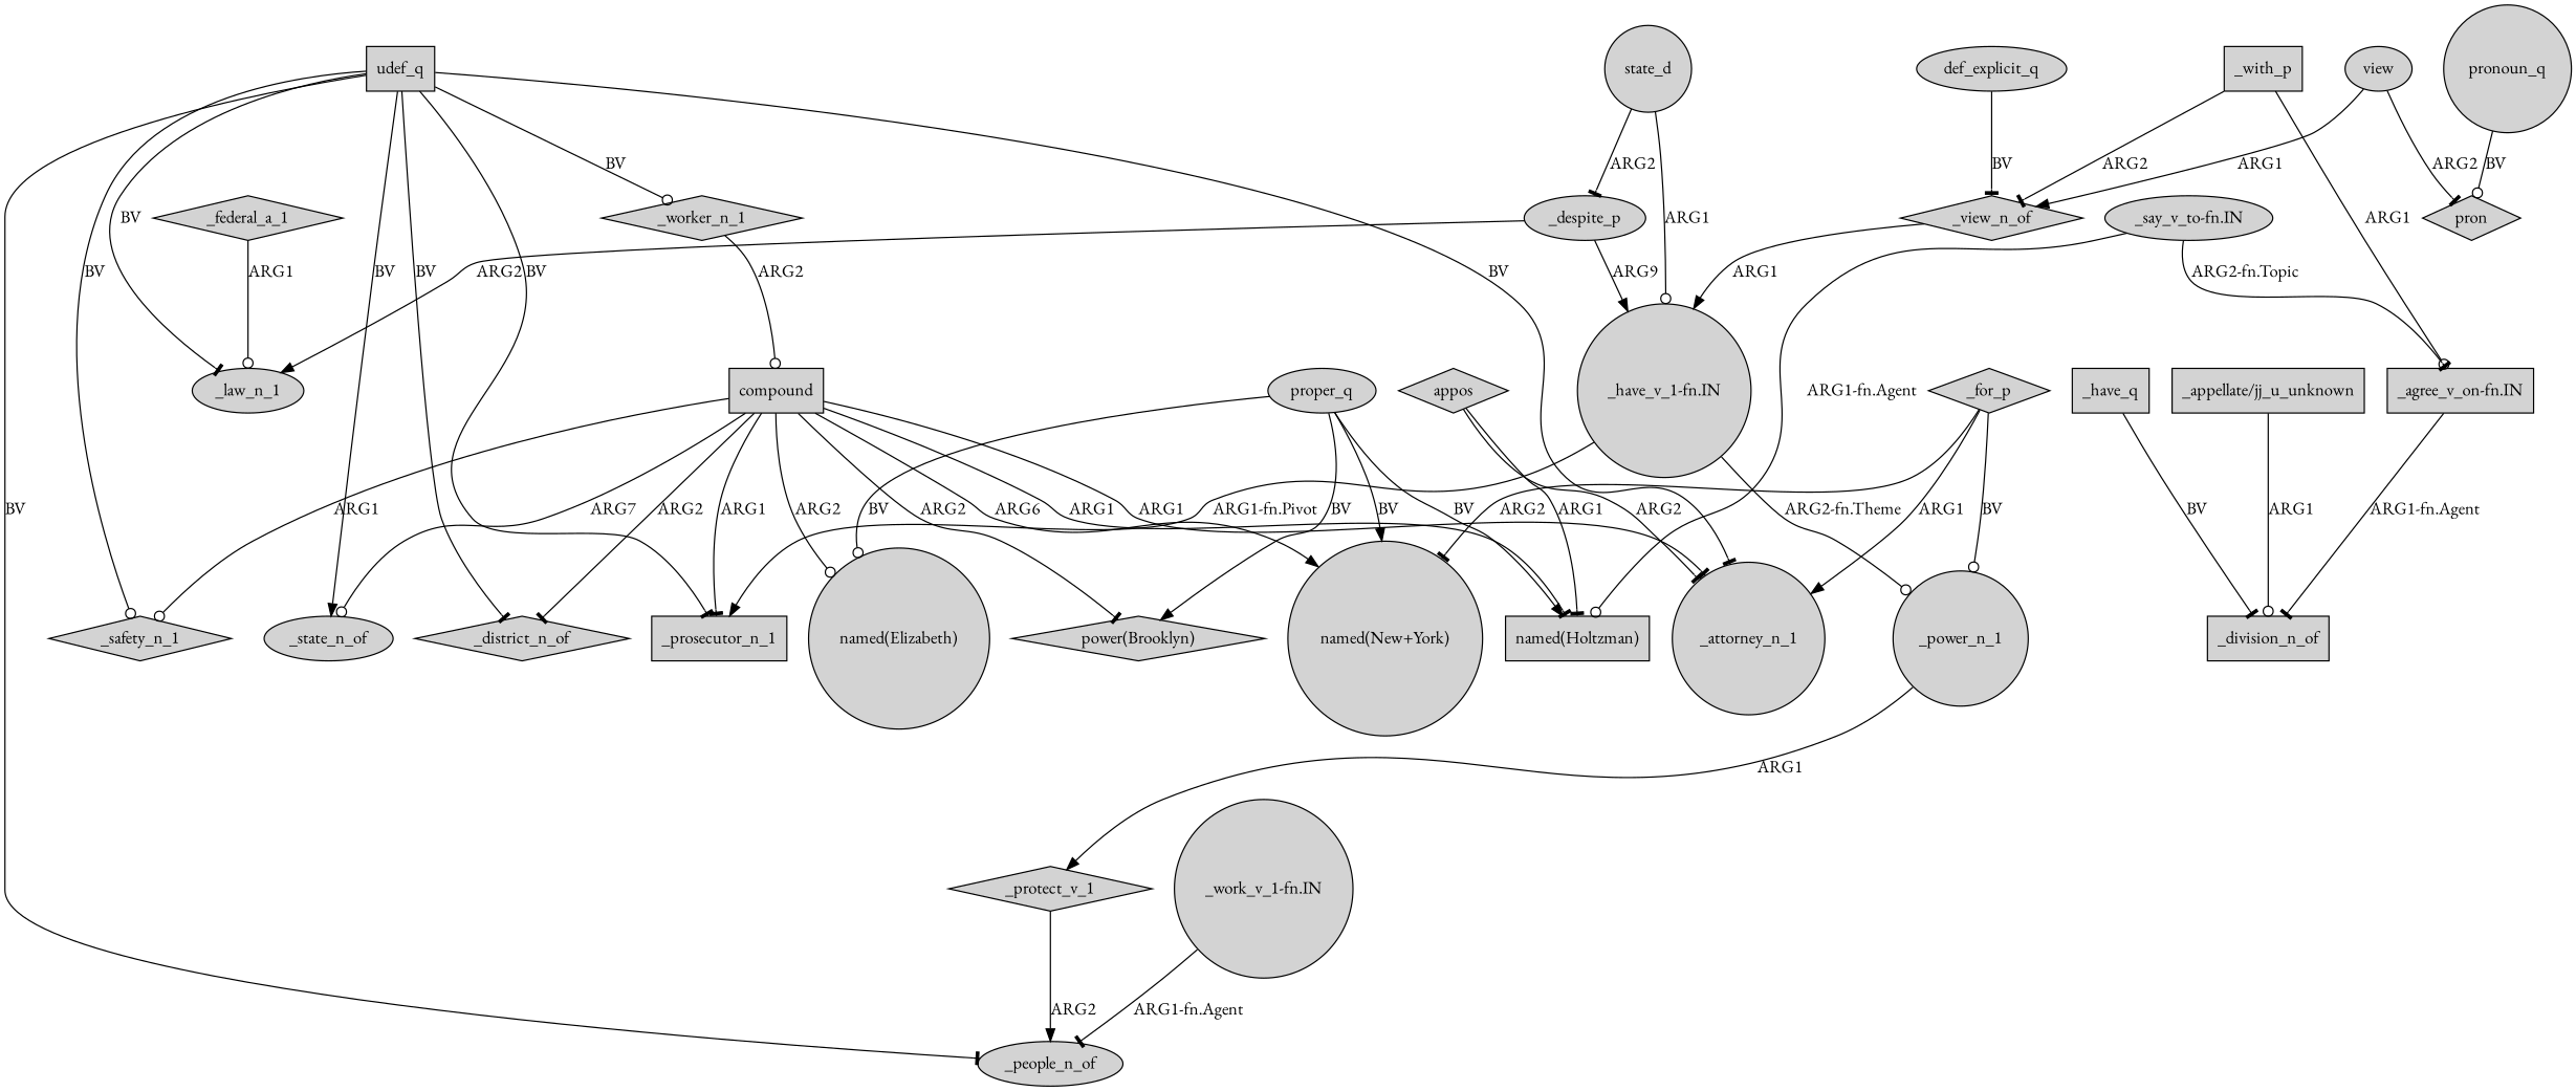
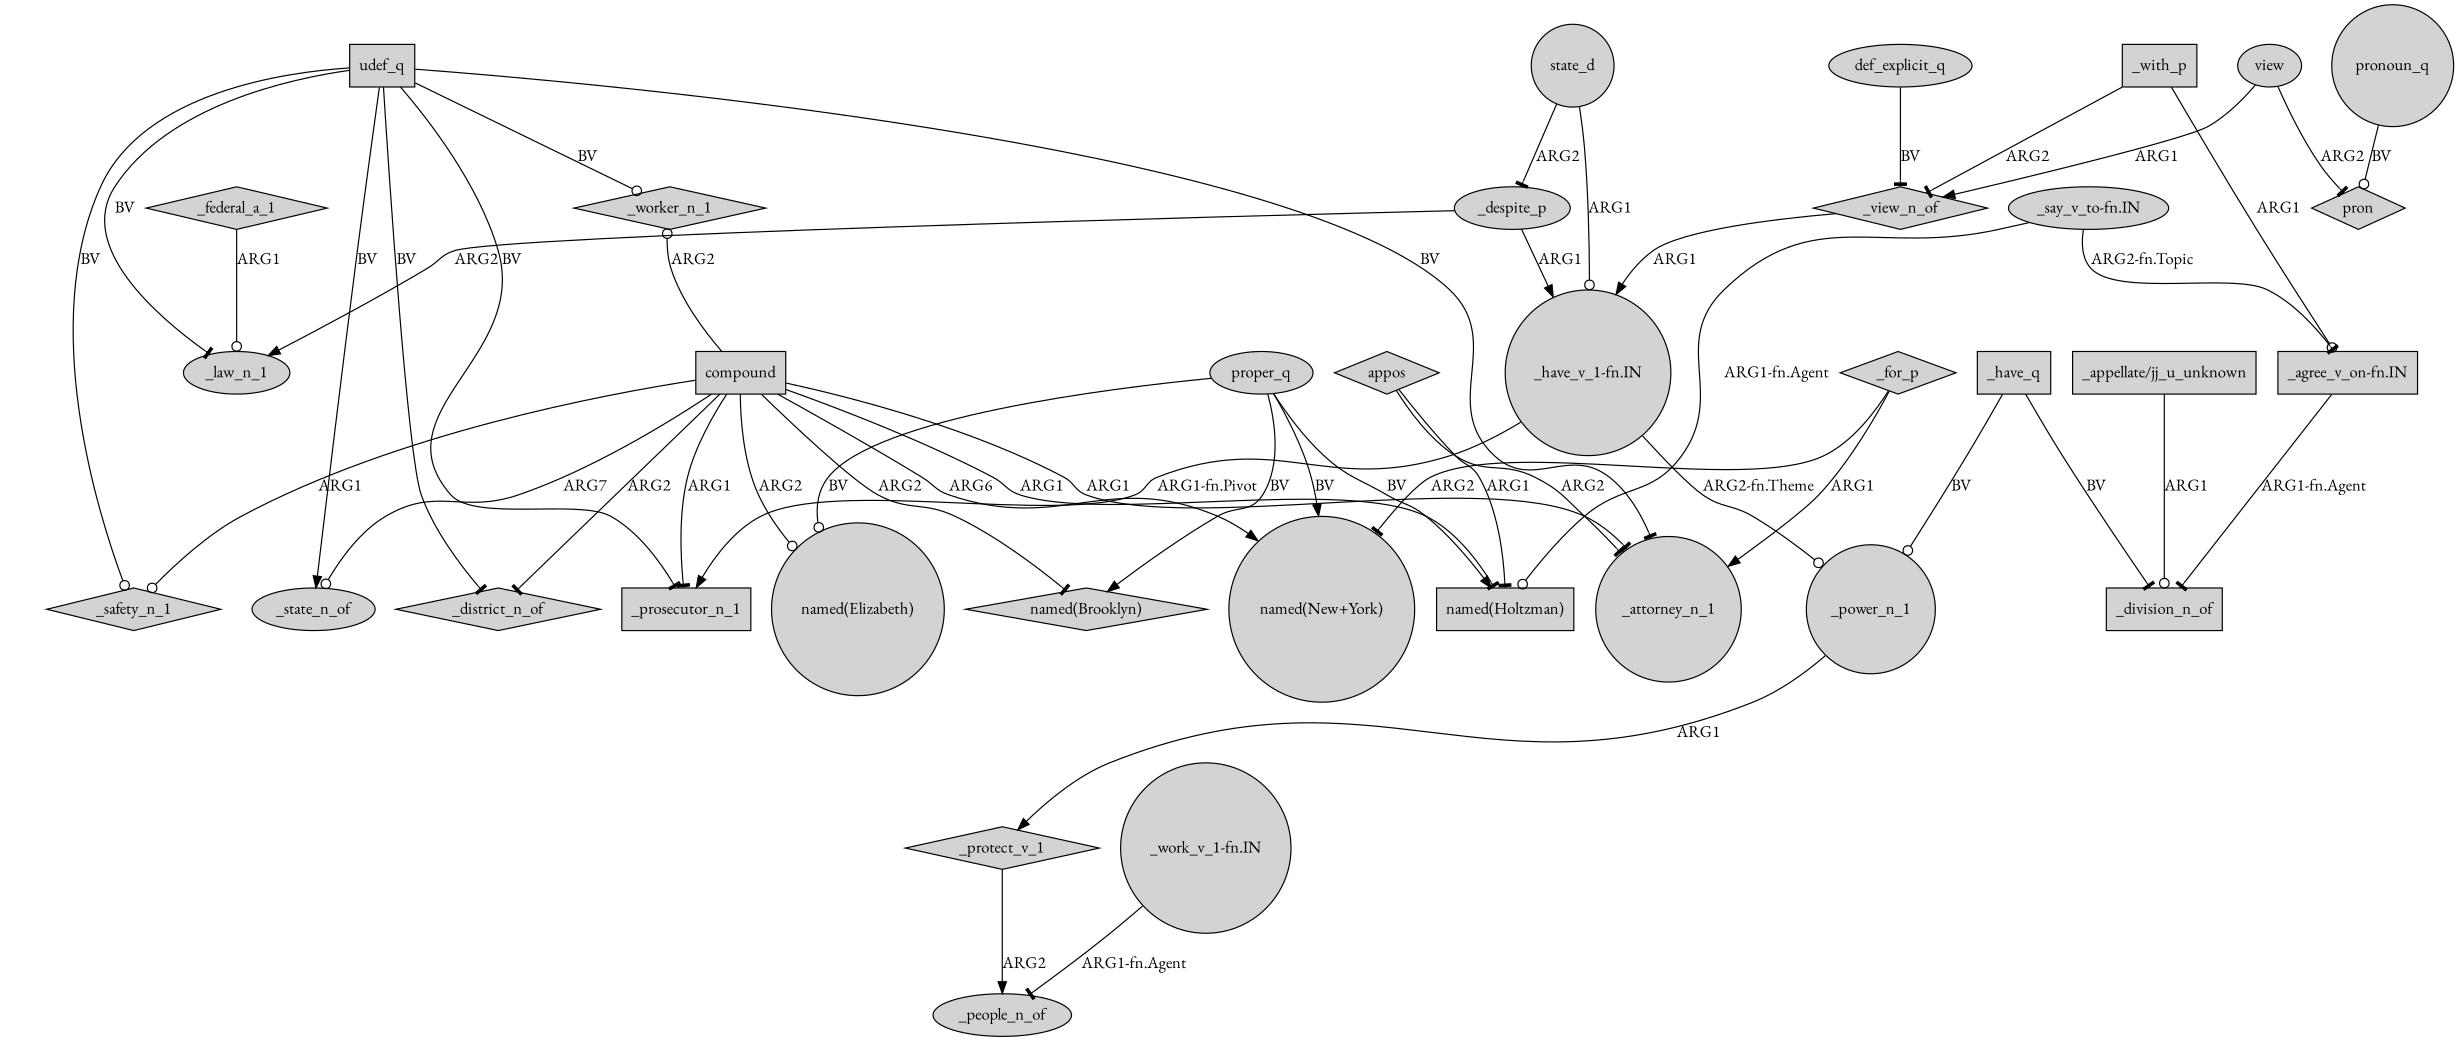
  digraph {
    fontname="EB Garamond"
    node [fontname="EB Garamond" shape=diamond style=filled]
    edge [arrowhead=tee fontname="EB Garamond"]
    n1 [label=state_d shape=circle]
    "_have_v_1-fn.IN" [shape=circle]
    _despite_p [shape=ellipse]
    _power_n_1 [shape=circle]
    _prosecutor_n_1 [shape=box]
    _law_n_1 [shape=ellipse]
    _protect_v_1
    n8 [label=_have_q shape=box]
    _division_n_of [shape=box]
    _people_n_of [shape=ellipse]
    compound [shape=box]
    _safety_n_1
    "named(Elizabeth)" [shape=circle]
    _state_n_of [shape=ellipse]
-   "named(Brooklyn)" [label="power(Brooklyn)"]
+   "named(Brooklyn)"
    "named(Holtzman)" [shape=box]
    "named(New+York)" [shape=circle]
    _worker_n_1
    _attorney_n_1 [shape=circle]
    _district_n_of
    n21 [label=view shape=ellipse]
    pron
    _view_n_of
    proper_q [shape=ellipse]
    udef_q [shape=box]
    "_say_v_to-fn.IN" [shape=ellipse]
    "_agree_v_on-fn.IN" [shape=box]
    appos
    _with_p [shape=box]
    pronoun_q [shape=circle]
    _for_p
    "_work_v_1-fn.IN" [shape=circle]
    "_appellate/jj_u_unknown" [shape=box]
    def_explicit_q [shape=ellipse]
    _federal_a_1
    n1 -> "_have_v_1-fn.IN" [arrowhead=odot label=ARG1]
    n1 -> _despite_p [label=ARG2]
    "_have_v_1-fn.IN" -> _power_n_1 [arrowhead=odot label="ARG2-fn.Theme"]
    "_have_v_1-fn.IN" -> _prosecutor_n_1 [arrowhead=normal label="ARG1-fn.Pivot"]
-   _despite_p -> "_have_v_1-fn.IN" [arrowhead=normal label=ARG9]
+   _despite_p -> "_have_v_1-fn.IN" [arrowhead=normal label=ARG1]
    _despite_p -> _law_n_1 [arrowhead=normal label=ARG2]
    _power_n_1 -> _protect_v_1 [arrowhead=normal label=ARG1]
    _protect_v_1 -> _people_n_of [arrowhead=normal label=ARG2]
-   _for_p -> _power_n_1 [arrowhead=odot label=BV]
+   n8 -> _power_n_1 [arrowhead=odot label=BV]
    n8 -> _division_n_of [label=BV]
    compound -> _prosecutor_n_1 [label=ARG1]
    compound -> _safety_n_1 [arrowhead=odot label=ARG1]
    compound -> "named(Elizabeth)" [arrowhead=odot label=ARG2]
    compound -> _state_n_of [arrowhead=odot label=ARG7]
    compound -> "named(Brooklyn)" [label=ARG2]
    compound -> "named(Holtzman)" [label=ARG1]
    compound -> "named(New+York)" [arrowhead=normal label=ARG6]
-   _worker_n_1 -> compound [arrowhead=odot label=ARG2]
+   compound -> _worker_n_1 [arrowhead=odot label=ARG2]
    compound -> _attorney_n_1 [label=ARG1]
    compound -> _district_n_of [label=ARG2]
    n21 -> pron [label=ARG2]
    n21 -> _view_n_of [arrowhead=normal label=ARG1]
    _view_n_of -> "_have_v_1-fn.IN" [arrowhead=normal label=ARG1]
    proper_q -> "named(Elizabeth)" [arrowhead=odot label=BV]
    proper_q -> "named(Brooklyn)" [arrowhead=normal label=BV]
    proper_q -> "named(Holtzman)" [arrowhead=normal label=BV]
    proper_q -> "named(New+York)" [arrowhead=normal label=BV]
    udef_q -> _prosecutor_n_1 [label=BV]
    udef_q -> _law_n_1 [label=BV]
-   udef_q -> _people_n_of [label=BV]
    udef_q -> _safety_n_1 [arrowhead=odot label=BV]
    udef_q -> _state_n_of [arrowhead=normal label=BV]
    udef_q -> _worker_n_1 [arrowhead=odot label=BV]
    udef_q -> _attorney_n_1 [label=BV]
    udef_q -> _district_n_of [label=BV]
    "_say_v_to-fn.IN" -> "named(Holtzman)" [arrowhead=odot label="ARG1-fn.Agent"]
    "_say_v_to-fn.IN" -> "_agree_v_on-fn.IN" [label="ARG2-fn.Topic"]
    "_agree_v_on-fn.IN" -> _division_n_of [label="ARG1-fn.Agent"]
    appos -> "named(Holtzman)" [label=ARG1]
    appos -> _attorney_n_1 [label=ARG2]
    _with_p -> _view_n_of [label=ARG2]
    _with_p -> "_agree_v_on-fn.IN" [arrowhead=odot label=ARG1]
    pronoun_q -> pron [arrowhead=odot label=BV]
    _for_p -> "named(New+York)" [label=ARG2]
    _for_p -> _attorney_n_1 [arrowhead=normal label=ARG1]
    "_work_v_1-fn.IN" -> _people_n_of [label="ARG1-fn.Agent"]
    "_appellate/jj_u_unknown" -> _division_n_of [arrowhead=odot label=ARG1]
    def_explicit_q -> _view_n_of [label=BV]
    _federal_a_1 -> _law_n_1 [arrowhead=odot label=ARG1]
  }
